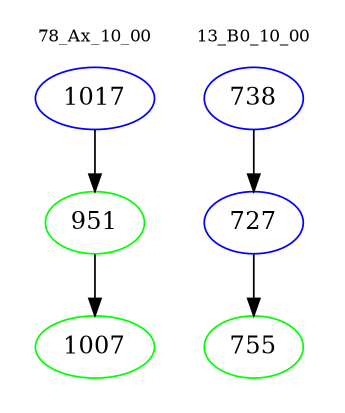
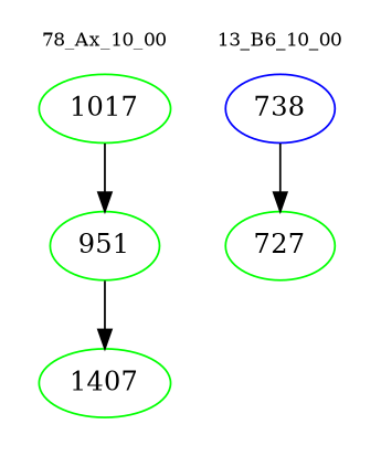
  digraph {
    node [color=green]
    edge [color=black]
-   n1 [color=blue label=1017]
+   n1 [label=1017]
    n2 [label=951]
-   n3 [label=1007]
+   n3 [label=1407]
    n4 [color=blue label=738]
-   n5 [color=blue label=727]
-   n6 [label=755]
+   n5 [label=727]
    subgraph cluster_1 {
      color=white
      fontsize=10
      label="78_Ax_10_00"
      n1
      n2
      n3
    }
    subgraph cluster_2 {
      color=white
      fontsize=10
-     label="13_B0_10_00"
+     label="13_B6_10_00"
      n4
      n5
-     n6
    }
    n1 -> n2
    n2 -> n3
    n4 -> n5
-   n5 -> n6
  }
